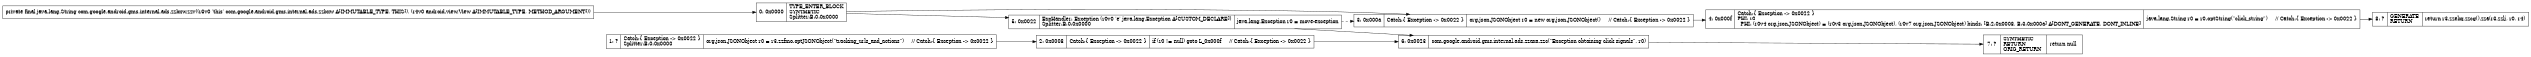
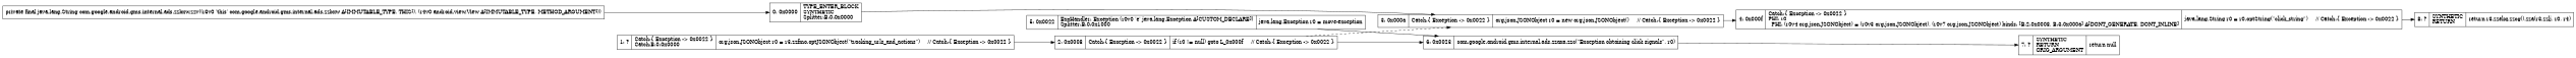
  digraph {
    rankdir=LR
    node [shape=record]
    n1 [label="{0\:\ 0x0000|TYPE_ENTER_BLOCK\lSYNTHETIC\lSplitter:B:0:0x0000\l}"]
-   n2 [label="{5\:\ 0x0022|ExcHandler: Exception (r0v0 'e' java.lang.Exception A[CUSTOM_DECLARE])\lSplitter:B:0:0x0000\l|java.lang.Exception r0 = move\-exception\l}"]
+   n2 [label="{5\:\ 0x0022|ExcHandler: Exception (r0v0 'e' java.lang.Exception A[CUSTOM_DECLARE])\lSplitter:B:0:0x1000\l|java.lang.Exception r0 = move\-exception\l}"]
    n3 [label="{3\:\ 0x000a|Catch:\{ Exception \-\> 0x0022 \}\l|org.json.JSONObject r0 = new org.json.JSONObject()     \/\/ Catch:\{ Exception \-\> 0x0022 \}\l}"]
-   n4 [label="{1\:\ ?|Catch:\{ Exception \-\> 0x0022 \}\lSplitter:B:0:0x0000\l|org.json.JSONObject r0 = r3.zzfmo.optJSONObject(\"tracking_urls_and_actions\")     \/\/ Catch:\{ Exception \-\> 0x0022 \}\l}"]
+   n4 [label="{1\:\ ?|Catch:\{ Exception \-\> 0x0022 \}\lCatch:B:0:0x0000\l|org.json.JSONObject r0 = r3.zzfmo.optJSONObject(\"tracking_urls_and_actions\")     \/\/ Catch:\{ Exception \-\> 0x0022 \}\l}"]
    n5 [label="{2\:\ 0x0008|Catch:\{ Exception \-\> 0x0022 \}\l|if (r0 != null) goto L_0x000f     \/\/ Catch:\{ Exception \-\> 0x0022 \}\l}"]
    n6 [label="{6\:\ 0x0023|com.google.android.gms.internal.ads.zzaxa.zzc(\"Exception obtaining click signals\", r0)\l}"]
    n7 [label="{4\:\ 0x000f|Catch:\{ Exception \-\> 0x0022 \}\lPHI: r0 \l  PHI: (r0v4 org.json.JSONObject) = (r0v3 org.json.JSONObject), (r0v7 org.json.JSONObject) binds: [B:2:0x0008, B:3:0x000a] A[DONT_GENERATE, DONT_INLINE]\l|java.lang.String r0 = r0.optString(\"click_string\")     \/\/ Catch:\{ Exception \-\> 0x0022 \}\l}"]
-   n8 [label="{8\:\ ?|GENERATE\lRETURN\l|return r3.zzekq.zzcg().zza(r3.zzlj, r0, r4)\l}"]
-   n9 [label="{7\:\ ?|SYNTHETIC\lRETURN\lORIG_RETURN\l|return null\l}"]
+   n8 [label="{8\:\ ?|SYNTHETIC\lRETURN\l|return r3.zzekq.zzcg().zza(r3.zzlj, r0, r4)\l}"]
+   n9 [label="{7\:\ ?|SYNTHETIC\lRETURN\lORIG_ARGUMENT\l|return null\l}"]
    n10 [label="{private final java.lang.String com.google.android.gms.internal.ads.zzbxw.zzv((r3v0 'this' com.google.android.gms.internal.ads.zzbxw A[IMMUTABLE_TYPE, THIS]), (r4v0 android.view.View A[IMMUTABLE_TYPE, METHOD_ARGUMENT])) }"]
-   n1 -> n2
    n1 -> n3
    n2 -> n6
    n3 -> n7
    n4 -> n5
-   n2 -> n3 [style=dashed]
+   n5 -> n3 [style=dashed]
    n5 -> n6
    n6 -> n9
    n7 -> n8
    n10 -> n1
  }
